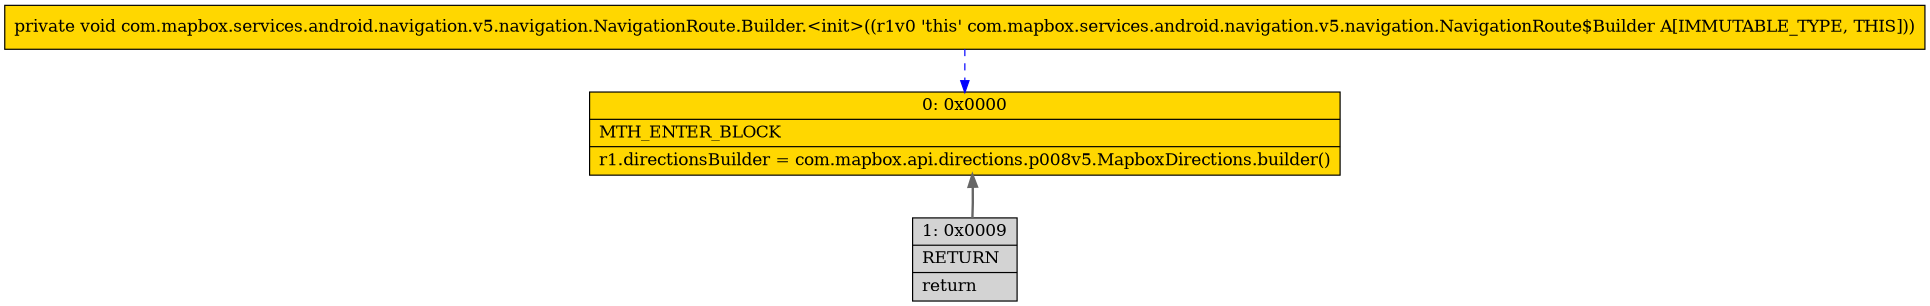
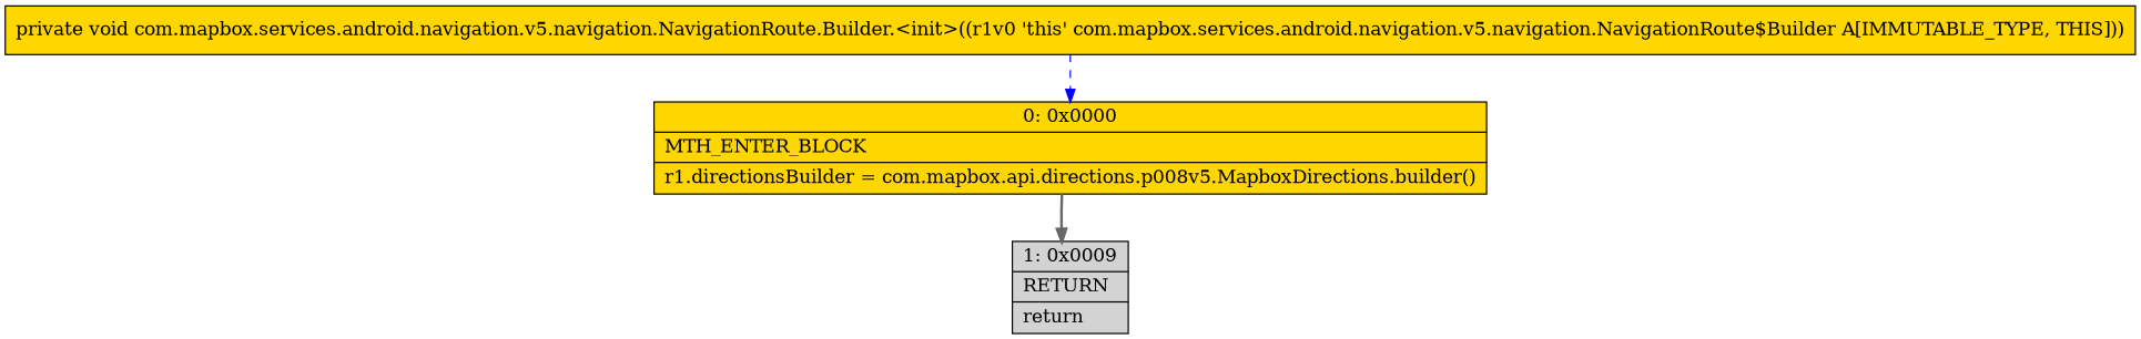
  digraph {
    node [shape=record style=filled fillcolor=gold]
    n1 [label="{0\:\ 0x0000|MTH_ENTER_BLOCK\l|r1.directionsBuilder = com.mapbox.api.directions.p008v5.MapboxDirections.builder()\l}"]
    n2 [label="{1\:\ 0x0009|RETURN\l|return\l}" fillcolor=lightgrey]
    n3 [label="{private void com.mapbox.services.android.navigation.v5.navigation.NavigationRoute.Builder.\<init\>((r1v0 'this' com.mapbox.services.android.navigation.v5.navigation.NavigationRoute$Builder A[IMMUTABLE_TYPE, THIS])) }"]
-   n2 -> n1 [color=gray40 style=bold]
+   n1 -> n2 [color=gray40 style=bold]
    n3 -> n1 [color=blue style=dashed]
  }
